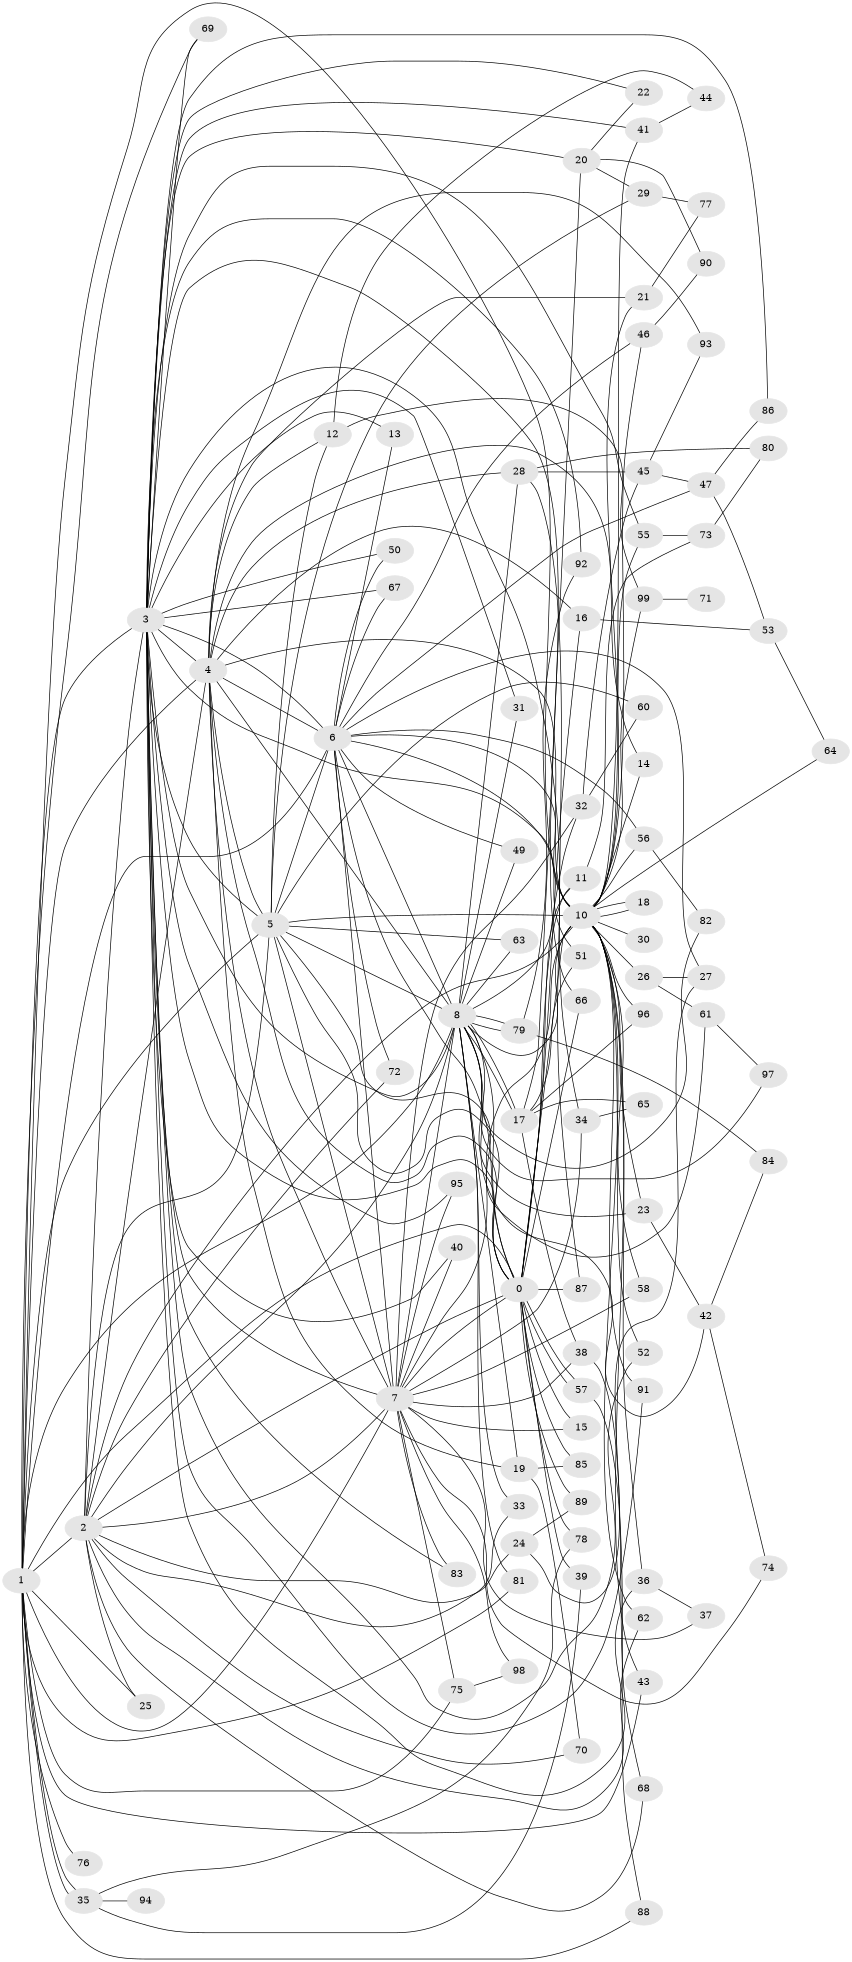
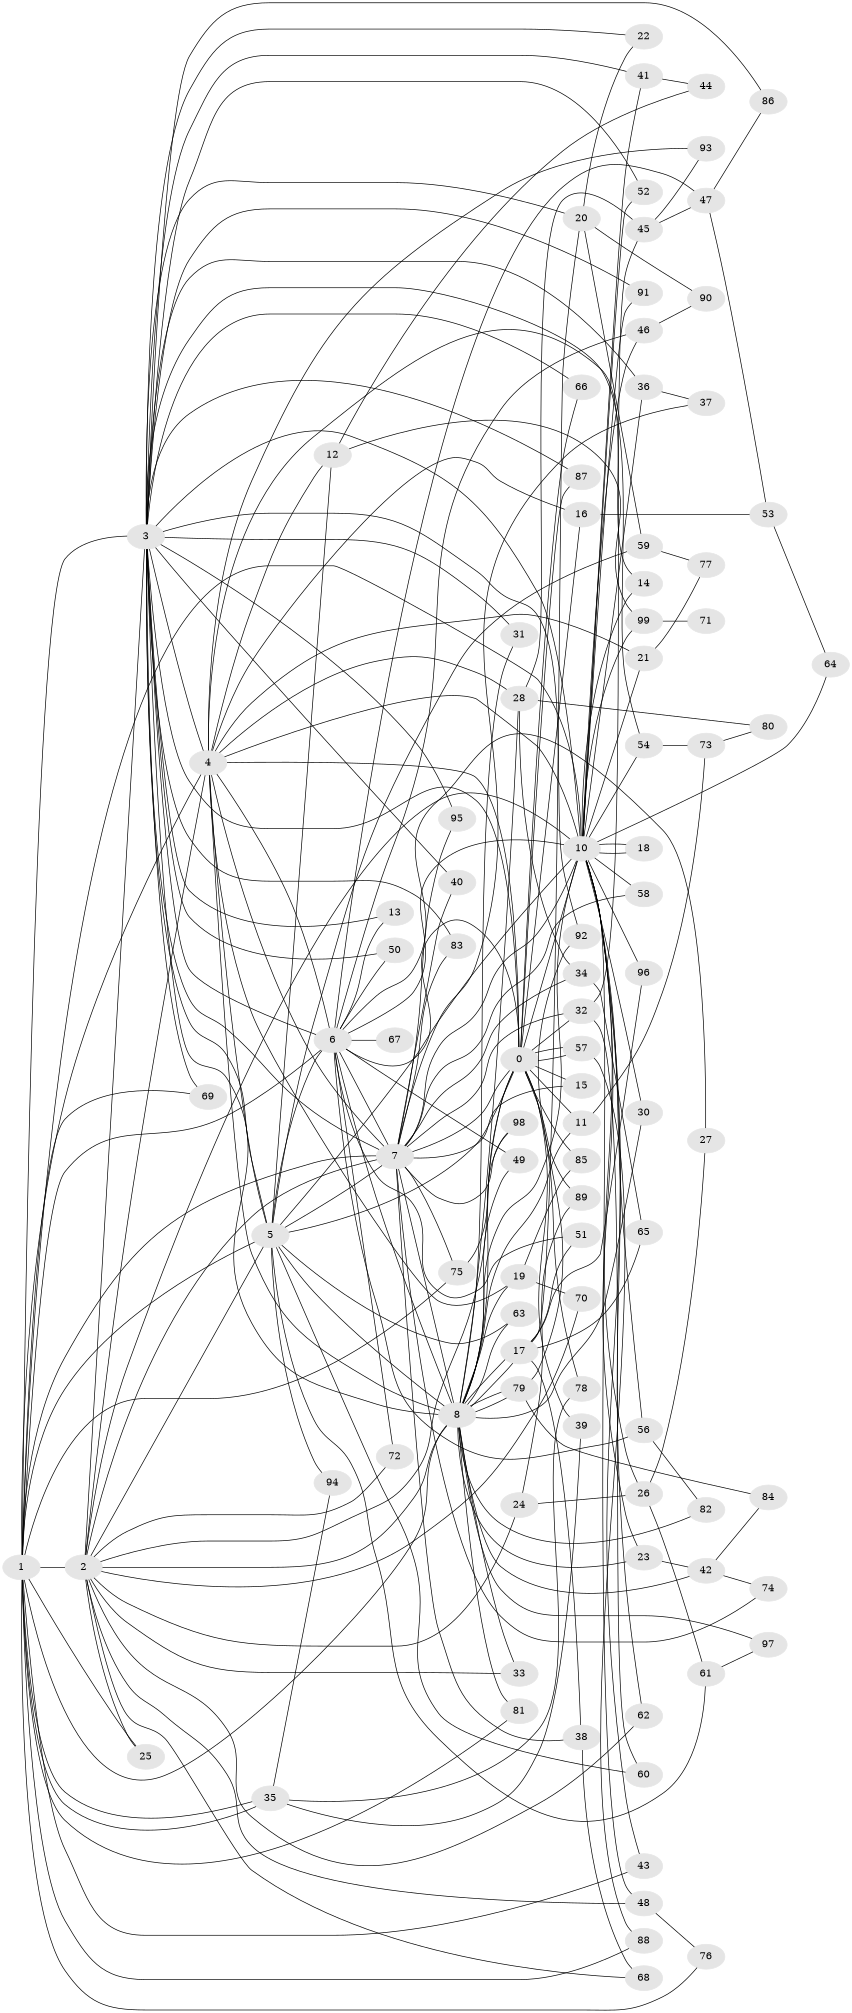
  graph {
    rankdir=LR
    node [color=gray90 style=filled]
    1
    2
    3
    4
    5
    6
    7
    8
    n9 [label=0]
    10
    25
    35
    43
    69
    75
    76
    81
    88
    24
    33
+   48
    62
    68
    70
    72
    13
    20
    22
    31
    36
    40
    41
    50
    52
-   55
+   55 [label=54]
    66
    67
    83
    86
    87
    91
    92
    95
    12
    14
    16
    19
    21
    28
    93
-   59 [label=29]
+   59
    60
    61
    63
    94
    27
    46
    47
    49
    51
    56
    15
    32
    34
    37
    38
    58
    74
    98
    11
    17
    23
    30
    42
    79
    82
    97
    39
    57
    78
    85
    89
    18
    26
    n85 [label=99]
    64
    96
    90
    44
    73
    53
    77
    45
    80
    65
    84
    71
    1 -- 2
    1 -- 3
    1 -- 4
    1 -- 5
    1 -- 6
    1 -- 7
    1 -- 8
-   1 -- n9
    1 -- 10
    1 -- 25
    1 -- 35
    1 -- 35
    1 -- 43
    1 -- 69
    1 -- 75
    1 -- 76
    1 -- 81
    1 -- 88
    2 -- 3
    2 -- 4
    2 -- 5
    2 -- 7
    2 -- 8
    2 -- n9
    2 -- 10
    2 -- 25
    2 -- 24
    2 -- 33
+   2 -- 48
    2 -- 62
    2 -- 68
    2 -- 70
    2 -- 72
    3 -- 4
    3 -- 5
    3 -- 6
    3 -- 7
    3 -- 8
    3 -- n9
    3 -- 10
    3 -- 69
    3 -- 13
    3 -- 20
    3 -- 22
    3 -- 31
    3 -- 36
    3 -- 40
    3 -- 41
    3 -- 50
    3 -- 52
    3 -- 55
    3 -- 66
-   3 -- 67
    3 -- 83
    3 -- 86
    3 -- 87
    3 -- 91
    3 -- 92
    3 -- 95
    4 -- 5
    4 -- 6
    4 -- 7
    4 -- 8
    4 -- n9
    4 -- 10
    4 -- 12
    4 -- 14
    4 -- 16
    4 -- 19
    4 -- 21
    4 -- 28
    4 -- 93
    5 -- 6
    5 -- 7
    5 -- 8
    5 -- n9
    5 -- 10
    5 -- 12
    5 -- 59
    5 -- 60
    5 -- 61
    5 -- 63
+   5 -- 94
    6 -- 7
    6 -- 8
    6 -- n9
    6 -- 10
    6 -- 72
    6 -- 13
    6 -- 50
    6 -- 67
    6 -- 27
    6 -- 46
    6 -- 47
    6 -- 49
    6 -- 51
    6 -- 56
    7 -- 8
    7 -- n9
    7 -- 10
    7 -- 75
    7 -- 40
    7 -- 83
    7 -- 95
    7 -- 15
    7 -- 32
    7 -- 34
    7 -- 37
    7 -- 38
    7 -- 58
    7 -- 74
    7 -- 98
    8 -- n9
    8 -- 10
    8 -- 81
    8 -- 33
    8 -- 31
    8 -- 19
    8 -- 28
    8 -- 63
    8 -- 49
    8 -- 11
    8 -- 17
    8 -- 17
    8 -- 23
+   8 -- 30
    8 -- 42
    8 -- 79
    8 -- 79
    8 -- 82
    8 -- 97
    n9 -- 10
    n9 -- 66
    n9 -- 87
    n9 -- 16
    n9 -- 15
    n9 -- 32
    n9 -- 11
    n9 -- 39
    n9 -- 57
    n9 -- 57
    n9 -- 78
    n9 -- 85
    n9 -- 89
    10 -- 43
+   10 -- 48
    10 -- 62
    10 -- 36
    10 -- 41
    10 -- 52
    10 -- 55
    10 -- 91
    10 -- 14
    10 -- 21
    10 -- 46
    10 -- 56
    10 -- 58
    10 -- 23
    10 -- 30
    10 -- 18
    10 -- 18
    10 -- 26
    10 -- n85
    10 -- 64
    10 -- 96
    35 -- 94
    35 -- 39
    35 -- 78
    75 -- 98
    24 -- 89
-   24 -- 27
+   24 -- 26
+   48 -- 76
    20 -- 22
    20 -- 59
    20 -- 90
    36 -- 37
    41 -- 44
    55 -- 73
    12 -- n85
    12 -- 44
    16 -- 53
    19 -- 70
    19 -- 85
    21 -- 77
    28 -- 34
    28 -- 45
    28 -- 80
    59 -- 77
    61 -- 97
    46 -- 90
    47 -- 86
    47 -- 53
    56 -- 82
    32 -- 60
    32 -- 45
    34 -- 65
    38 -- 68
    11 -- 73
    17 -- 20
    17 -- 51
    17 -- 38
    17 -- 96
    17 -- 65
    23 -- 42
    42 -- 74
    42 -- 84
    79 -- 92
    79 -- 84
    57 -- 88
    26 -- 61
    26 -- 27
    n85 -- 71
    73 -- 80
    53 -- 64
    45 -- 93
    45 -- 47
  }
